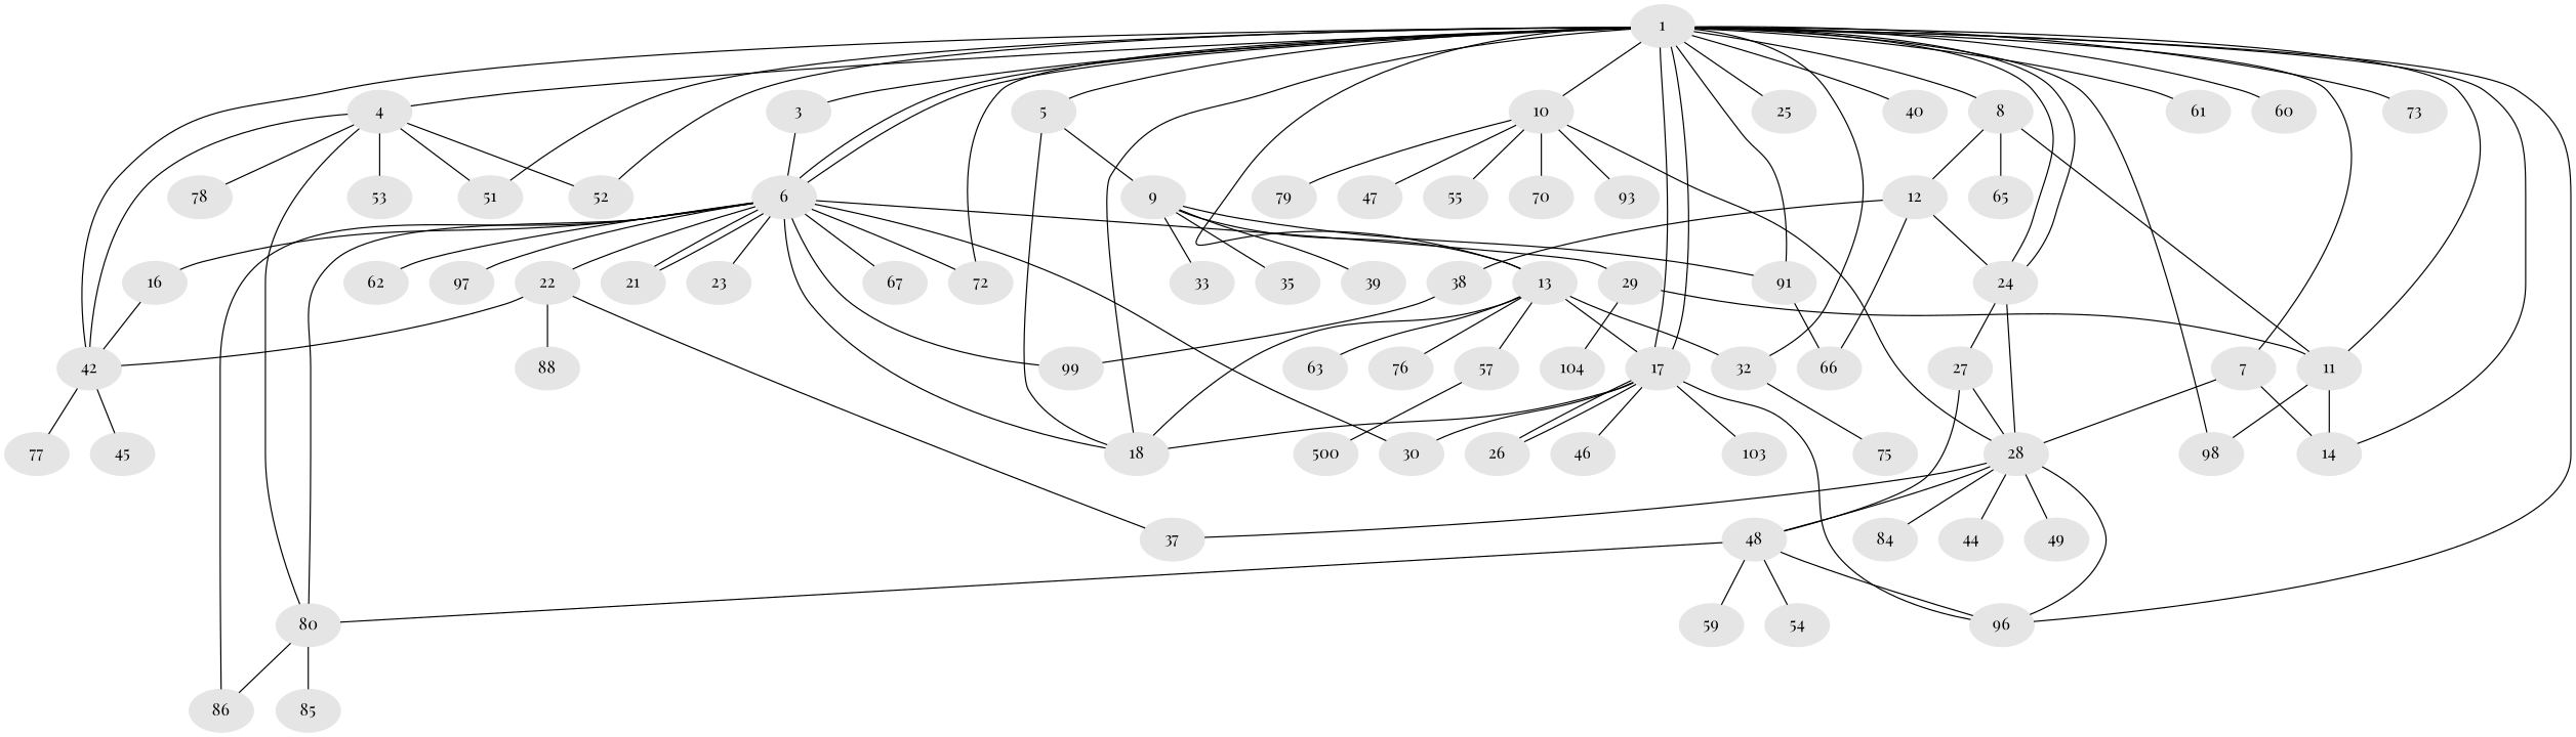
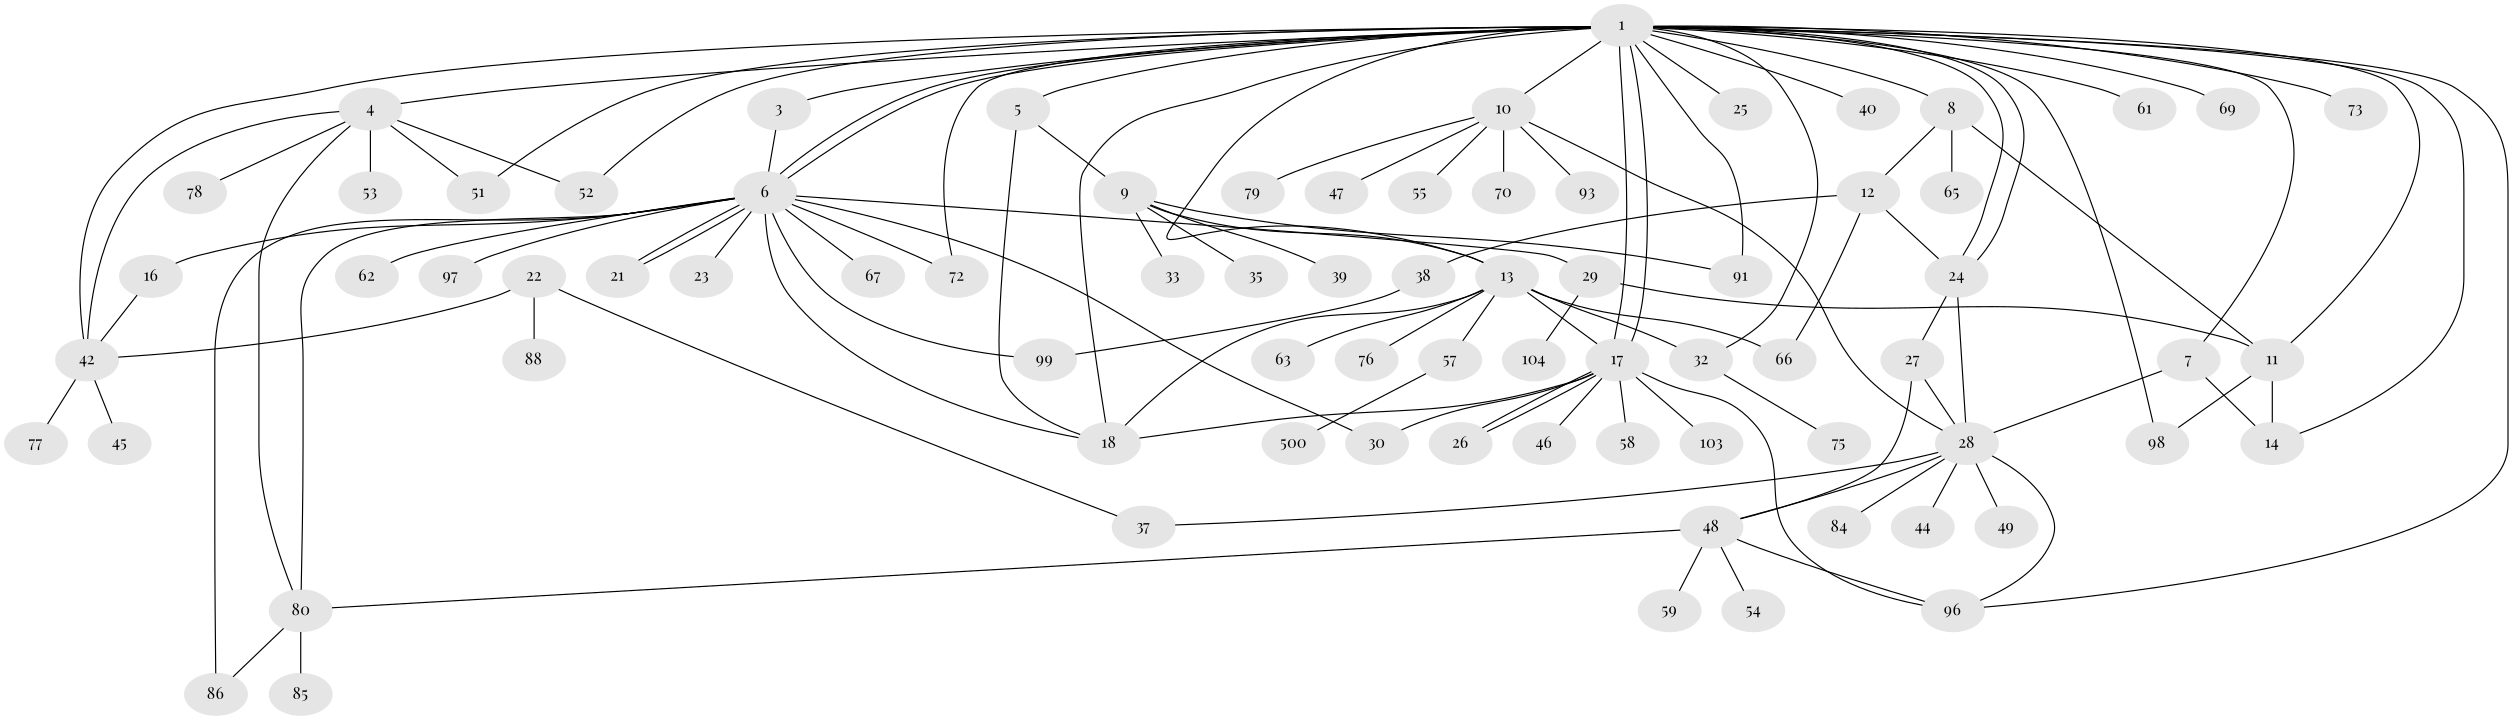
  graph {
    fontname="Playfair Display"
    node [color=gray90 fontname="Playfair Display" style=filled]
    edge [fontname="Playfair Display"]
    1 [super="+2"]
    3 [super="+20"]
    4 [super="+60"]
    5 [super="+82"]
    6 [super="+31"]
    7
    8 [super="+87"]
    10 [super="+64"]
    11 [super="+15"]
    13 [super="+94"]
    14 [super="+68"]
    17 [super="+34"]
    18 [super="+95"]
    24
    25
    32
    40
    42 [super="+56"]
    51 [super="+71"]
    52 [super="+62"]
    61
-   69 [label=60]
+   69
    72
    73
    91
    96 [super="+102"]
    98
    53
    78
    80 [super="+83"]
    9 [super="+50"]
    16
    21
    22 [super="+74"]
    23
    29
    30 [super="+41"]
    67
    86
    n40 [label=62]
    97
    99
    28 [super="+43"]
    12 [super="+90"]
    65
    79
    47 [super="+81"]
    55
    70
    93
    66
    57
    63
    76
    26
    46
+   58
    103
    27 [super="+36"]
    75
    45
    77
    85
    33
    35
    39
    37
    88
    104
    48 [super="+89"]
    44
    49
    84
    38 [super="+101"]
    n75 [label=500]
    54
    59
    1 -- 3
    1 -- 4
    1 -- 5
    1 -- 6 [weight=2]
    1 -- 6
    1 -- 7
    1 -- 8
    1 -- 10
    1 -- 11
    1 -- 13
    1 -- 14
    1 -- 17
    1 -- 17
    1 -- 18
    1 -- 24
    1 -- 24
    1 -- 25
    1 -- 32
    1 -- 40
    1 -- 42 [weight=2]
    1 -- 51
    1 -- 52
    1 -- 61
    1 -- 69
    1 -- 72
    1 -- 73
    1 -- 91
    1 -- 96
    1 -- 98
    3 -- 6
    4 -- 42
    4 -- 51
    4 -- 52
    4 -- 53
    4 -- 78
    4 -- 80
    5 -- 18
    5 -- 9
    6 -- 18
    6 -- 72
    6 -- 80
    6 -- 16
    6 -- 21
    6 -- 21
-   6 -- 22
    6 -- 23
    6 -- 29
    6 -- 30
    6 -- 67
    6 -- 86
    6 -- n40
    6 -- 97
    6 -- 99
    7 -- 14
    7 -- 28
    8 -- 11
    8 -- 12
    8 -- 65
    10 -- 28
    10 -- 79
    10 -- 47
    10 -- 55
    10 -- 70
    10 -- 93
    11 -- 14
    11 -- 98
    13 -- 17
    13 -- 18
    13 -- 32
-   91 -- 66
+   13 -- 66
    13 -- 57
    13 -- 63
    13 -- 76
    17 -- 18
    17 -- 96
    17 -- 30
    17 -- 26
    17 -- 26
    17 -- 46
+   17 -- 58
    17 -- 103
    24 -- 28
    24 -- 27
    32 -- 75
    42 -- 45
    42 -- 77
    80 -- 86
    80 -- 85
    9 -- 13
    9 -- 91
    9 -- 33
    9 -- 35
    9 -- 39
    16 -- 42
    22 -- 42
    22 -- 37
    22 -- 88
    29 -- 11
    29 -- 104
    28 -- 96
    28 -- 37
    28 -- 48
    28 -- 44
    28 -- 49
    28 -- 84
    12 -- 24
    12 -- 66
    12 -- 38
    57 -- n75
    27 -- 28
    27 -- 48
    48 -- 96
    48 -- 80
    48 -- 54
    48 -- 59
    38 -- 99
  }
